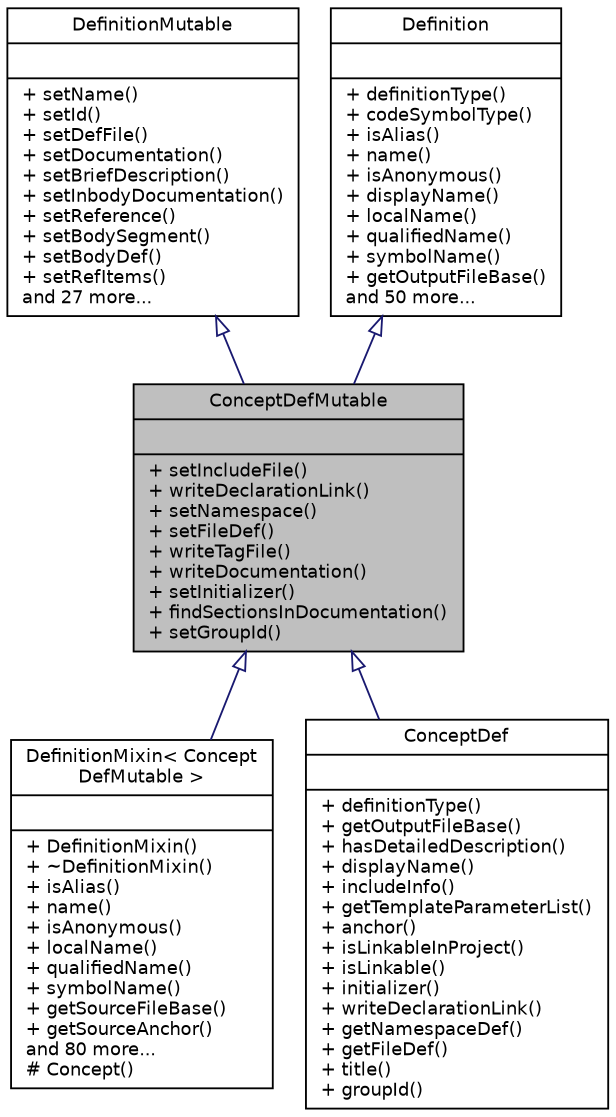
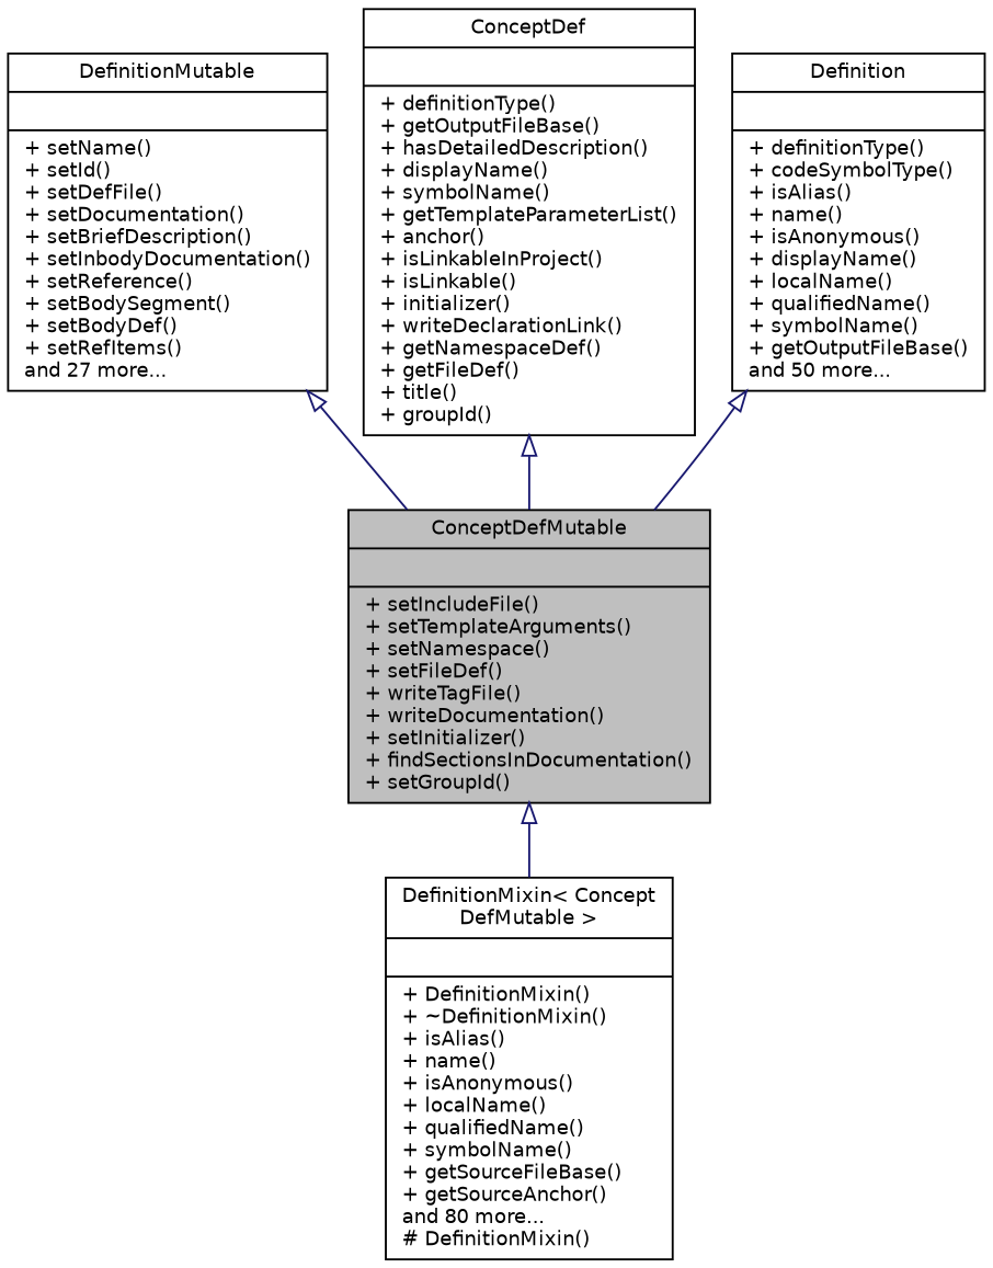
  digraph {
    node [color=black fillcolor=white fontname=Helvetica fontsize=10 shape=record style=filled]
    edge [arrowtail=onormal color=midnightblue dir=back fontname=Helvetica fontsize=10 labelfontname=Helvetica labelfontsize=10 style=solid]
-   n1 [fillcolor=grey75 fontcolor=black height=0.2 label="{ConceptDefMutable\n||+ setIncludeFile()\l+ writeDeclarationLink()\l+ setNamespace()\l+ setFileDef()\l+ writeTagFile()\l+ writeDocumentation()\l+ setInitializer()\l+ findSectionsInDocumentation()\l+ setGroupId()\l}" width=0.4]
-   n2 [height=0.2 label="{DefinitionMixin\< Concept\lDefMutable \>\n||+ DefinitionMixin()\l+ ~DefinitionMixin()\l+ isAlias()\l+ name()\l+ isAnonymous()\l+ localName()\l+ qualifiedName()\l+ symbolName()\l+ getSourceFileBase()\l+ getSourceAnchor()\land 80 more...\l# Concept()\l}" width=0.4]
+   n1 [fillcolor=grey75 fontcolor=black height=0.2 label="{ConceptDefMutable\n||+ setIncludeFile()\l+ setTemplateArguments()\l+ setNamespace()\l+ setFileDef()\l+ writeTagFile()\l+ writeDocumentation()\l+ setInitializer()\l+ findSectionsInDocumentation()\l+ setGroupId()\l}" width=0.4]
+   n2 [height=0.2 label="{DefinitionMixin\< Concept\lDefMutable \>\n||+ DefinitionMixin()\l+ ~DefinitionMixin()\l+ isAlias()\l+ name()\l+ isAnonymous()\l+ localName()\l+ qualifiedName()\l+ symbolName()\l+ getSourceFileBase()\l+ getSourceAnchor()\land 80 more...\l# DefinitionMixin()\l}" width=0.4]
    n3 [height=0.2 label="{DefinitionMutable\n||+ setName()\l+ setId()\l+ setDefFile()\l+ setDocumentation()\l+ setBriefDescription()\l+ setInbodyDocumentation()\l+ setReference()\l+ setBodySegment()\l+ setBodyDef()\l+ setRefItems()\land 27 more...\l}" width=0.4]
-   n4 [height=0.2 label="{ConceptDef\n||+ definitionType()\l+ getOutputFileBase()\l+ hasDetailedDescription()\l+ displayName()\l+ includeInfo()\l+ getTemplateParameterList()\l+ anchor()\l+ isLinkableInProject()\l+ isLinkable()\l+ initializer()\l+ writeDeclarationLink()\l+ getNamespaceDef()\l+ getFileDef()\l+ title()\l+ groupId()\l}" width=0.4]
+   n4 [height=0.2 label="{ConceptDef\n||+ definitionType()\l+ getOutputFileBase()\l+ hasDetailedDescription()\l+ displayName()\l+ symbolName()\l+ getTemplateParameterList()\l+ anchor()\l+ isLinkableInProject()\l+ isLinkable()\l+ initializer()\l+ writeDeclarationLink()\l+ getNamespaceDef()\l+ getFileDef()\l+ title()\l+ groupId()\l}" width=0.4]
    n5 [height=0.2 label="{Definition\n||+ definitionType()\l+ codeSymbolType()\l+ isAlias()\l+ name()\l+ isAnonymous()\l+ displayName()\l+ localName()\l+ qualifiedName()\l+ symbolName()\l+ getOutputFileBase()\land 50 more...\l}" width=0.4]
    n1 -> n2
    n3 -> n1
-   n1 -> n4
+   n4 -> n1
    n5 -> n1
  }
